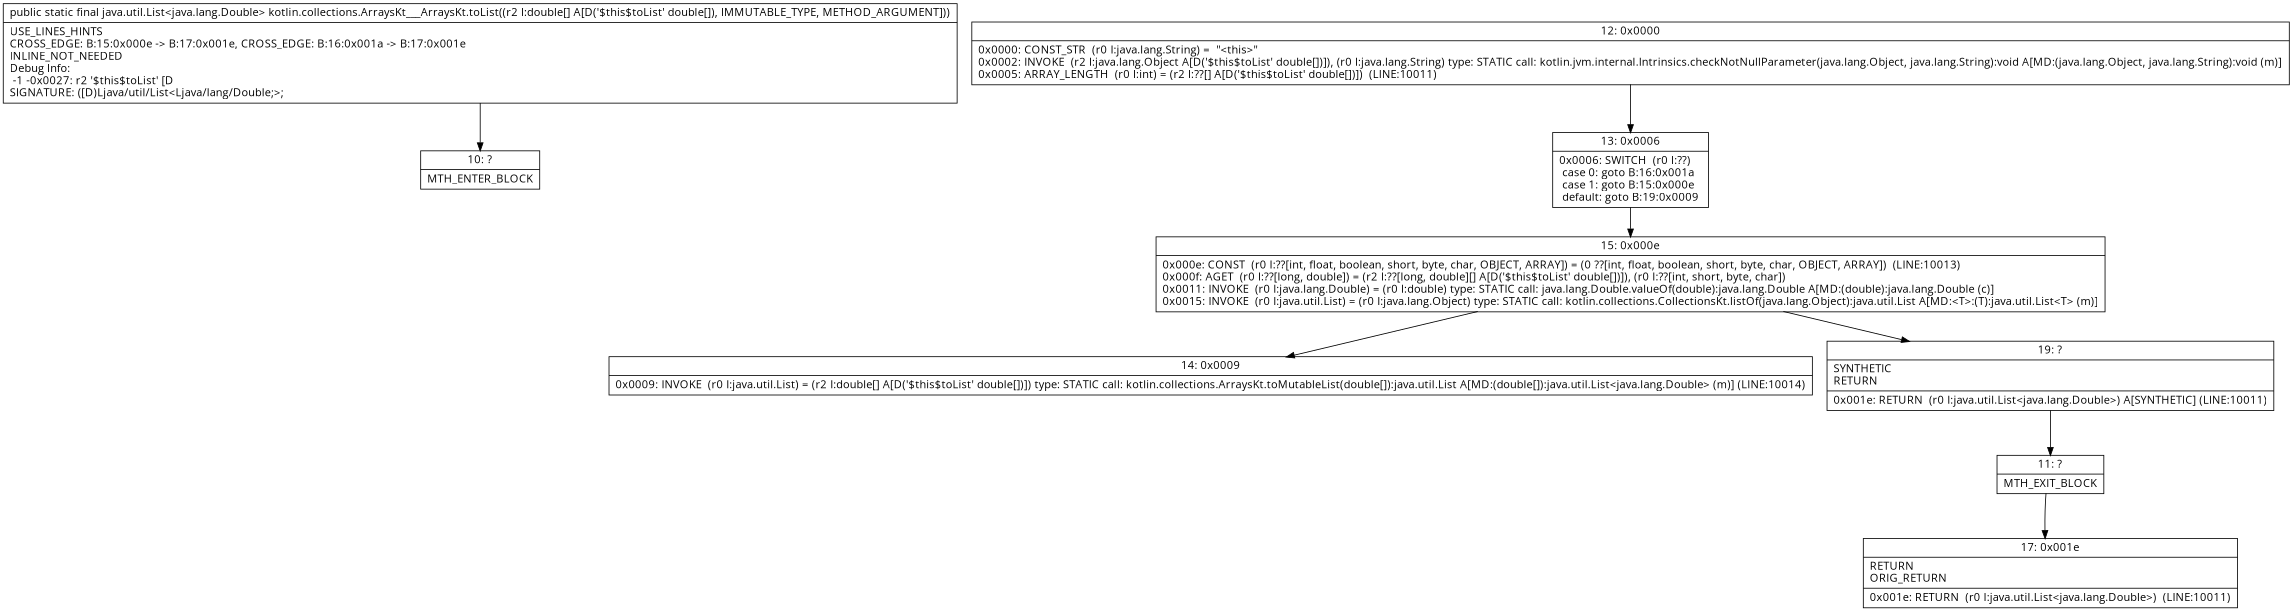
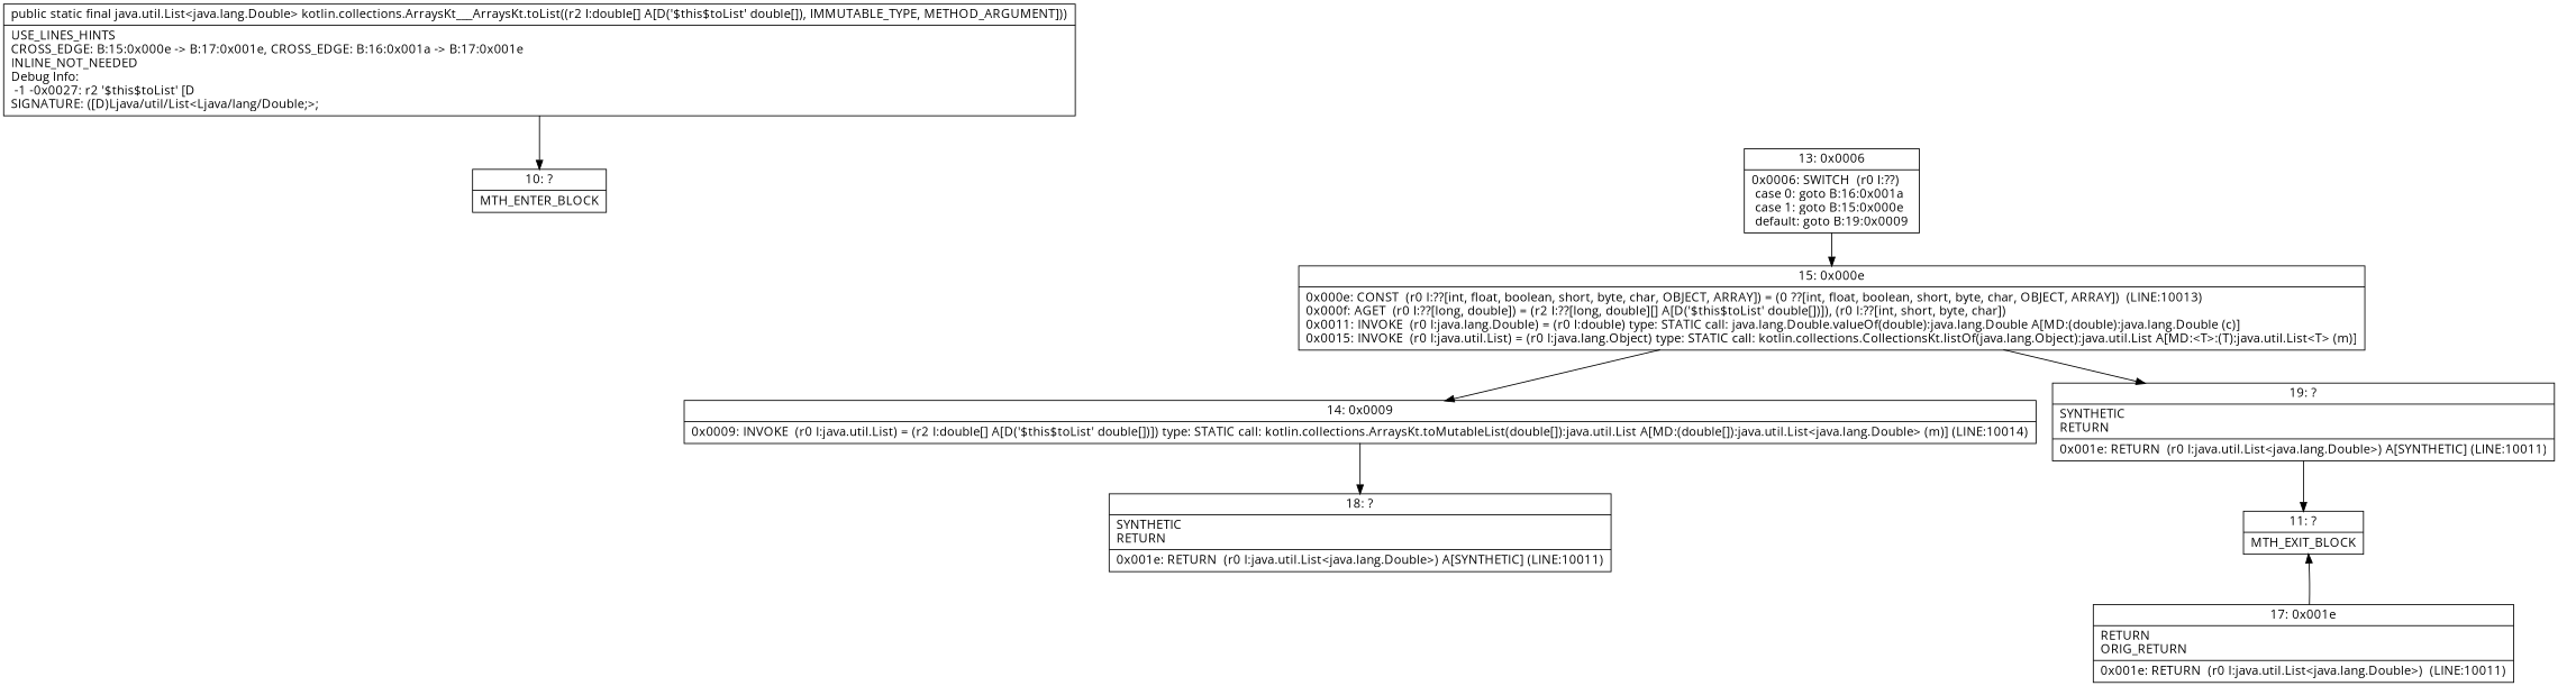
  digraph {
    fontname="Open Sans"
    node [fontname="Open Sans" shape=record]
    edge [fontname="Open Sans"]
    n1 [label="{10\:\ ?|MTH_ENTER_BLOCK\l}"]
-   n2 [label="{12\:\ 0x0000|0x0000: CONST_STR  (r0 I:java.lang.String) =  \"\<this\>\" \l0x0002: INVOKE  (r2 I:java.lang.Object A[D('$this$toList' double[])]), (r0 I:java.lang.String) type: STATIC call: kotlin.jvm.internal.Intrinsics.checkNotNullParameter(java.lang.Object, java.lang.String):void A[MD:(java.lang.Object, java.lang.String):void (m)]\l0x0005: ARRAY_LENGTH  (r0 I:int) = (r2 I:??[] A[D('$this$toList' double[])])  (LINE:10011)\l}"]
    n3 [label="{13\:\ 0x0006|0x0006: SWITCH  (r0 I:??)\l case 0: goto B:16:0x001a\l case 1: goto B:15:0x000e\l default: goto B:19:0x0009 \l}"]
    n4 [label="{15\:\ 0x000e|0x000e: CONST  (r0 I:??[int, float, boolean, short, byte, char, OBJECT, ARRAY]) = (0 ??[int, float, boolean, short, byte, char, OBJECT, ARRAY])  (LINE:10013)\l0x000f: AGET  (r0 I:??[long, double]) = (r2 I:??[long, double][] A[D('$this$toList' double[])]), (r0 I:??[int, short, byte, char]) \l0x0011: INVOKE  (r0 I:java.lang.Double) = (r0 I:double) type: STATIC call: java.lang.Double.valueOf(double):java.lang.Double A[MD:(double):java.lang.Double (c)]\l0x0015: INVOKE  (r0 I:java.util.List) = (r0 I:java.lang.Object) type: STATIC call: kotlin.collections.CollectionsKt.listOf(java.lang.Object):java.util.List A[MD:\<T\>:(T):java.util.List\<T\> (m)]\l}"]
    n5 [label="{14\:\ 0x0009|0x0009: INVOKE  (r0 I:java.util.List) = (r2 I:double[] A[D('$this$toList' double[])]) type: STATIC call: kotlin.collections.ArraysKt.toMutableList(double[]):java.util.List A[MD:(double[]):java.util.List\<java.lang.Double\> (m)] (LINE:10014)\l}"]
+   n6 [label="{18\:\ ?|SYNTHETIC\lRETURN\l|0x001e: RETURN  (r0 I:java.util.List\<java.lang.Double\>) A[SYNTHETIC] (LINE:10011)\l}"]
    n7 [label="{19\:\ ?|SYNTHETIC\lRETURN\l|0x001e: RETURN  (r0 I:java.util.List\<java.lang.Double\>) A[SYNTHETIC] (LINE:10011)\l}"]
    n8 [label="{11\:\ ?|MTH_EXIT_BLOCK\l}"]
    n9 [label="{17\:\ 0x001e|RETURN\lORIG_RETURN\l|0x001e: RETURN  (r0 I:java.util.List\<java.lang.Double\>)  (LINE:10011)\l}"]
    n10 [label="{public static final java.util.List\<java.lang.Double\> kotlin.collections.ArraysKt___ArraysKt.toList((r2 I:double[] A[D('$this$toList' double[]), IMMUTABLE_TYPE, METHOD_ARGUMENT]))  | USE_LINES_HINTS\lCROSS_EDGE: B:15:0x000e \-\> B:17:0x001e, CROSS_EDGE: B:16:0x001a \-\> B:17:0x001e\lINLINE_NOT_NEEDED\lDebug Info:\l  \-1 \-0x0027: r2 '$this$toList' [D\lSIGNATURE: ([D)Ljava\/util\/List\<Ljava\/lang\/Double;\>;\l}"]
-   n2 -> n3
    n3 -> n4
    n4 -> n5
    n4 -> n7
+   n5 -> n6
    n7 -> n8
-   n8 -> n9
+   n9 -> n8
    n10 -> n1
  }
